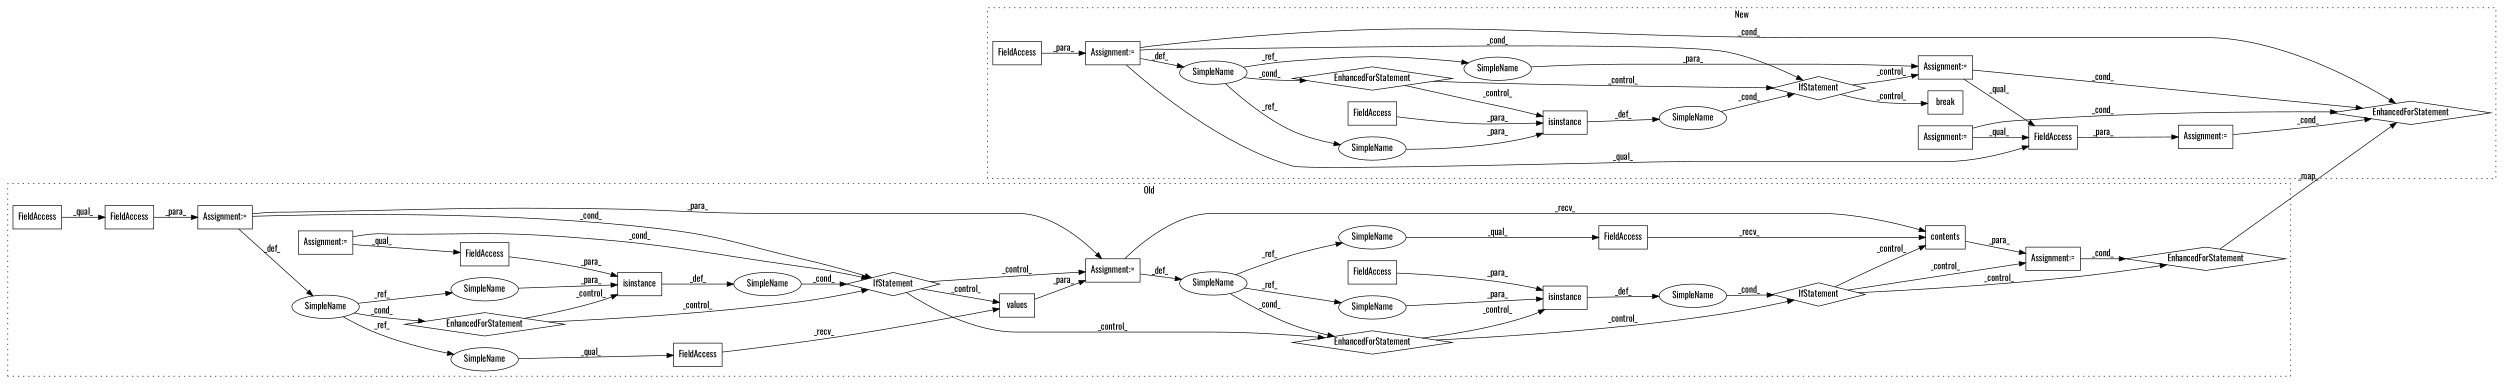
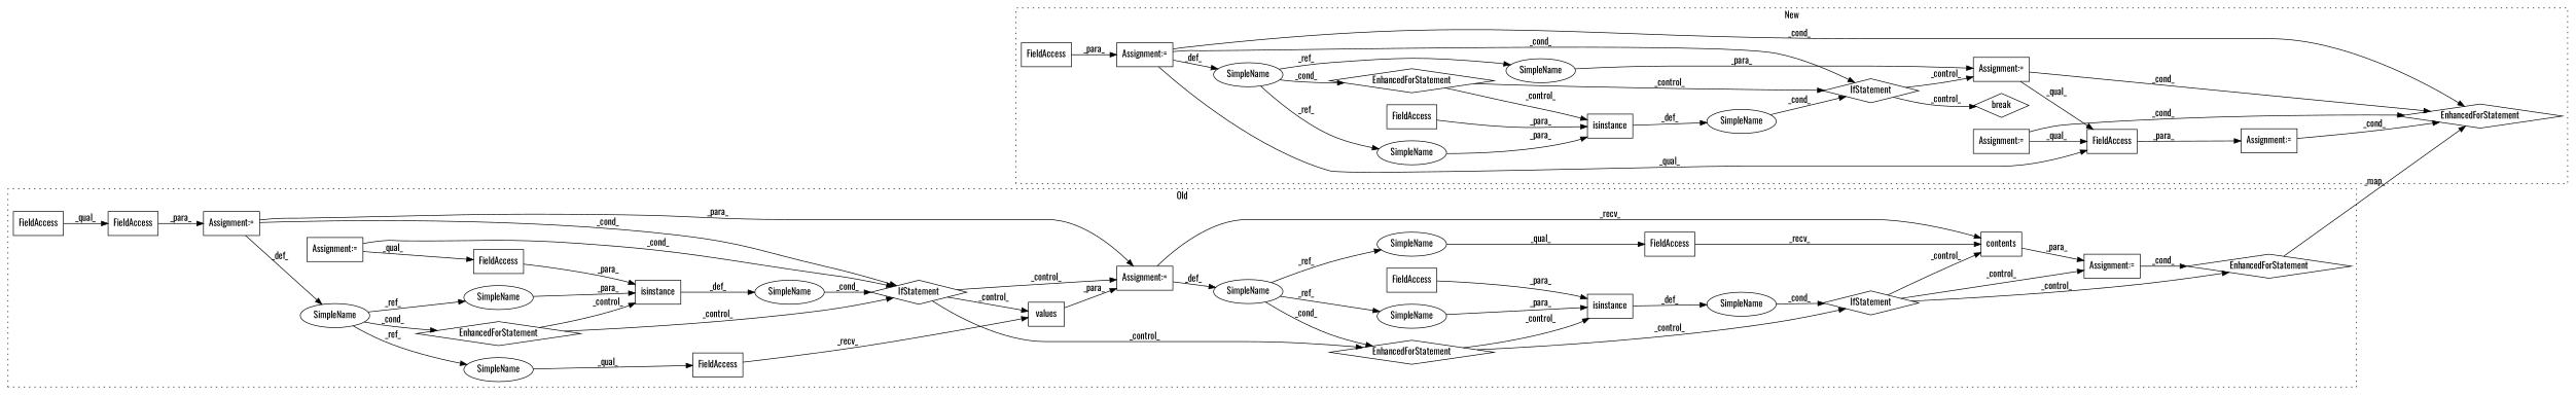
  digraph {
    rankdir=LR
    fontname=Oswald
    node [a=42 l="53,2" shape=box fontname=Oswald]
    edge [fontname=Oswald]
    n1 [a=32 l=8 label=values s=418]
    n2 [a=7 l="61,2" label="Assignment:=" s="332,426"]
    n3 [a=70 l="61,2" label=EnhancedForStatement s="332,426" shape=diamond]
    n4 [a=22 l=8 label=FieldAccess s=577]
    n5 [a=25 l="4,2" label=IfStatement s="440,481" shape=diamond]
    n6 [a=70 label=EnhancedForStatement s="178,266" shape=diamond]
    n7 [label=SimpleName shape=ellipse l=""]
    n8 [l=4 label=SimpleName s=397 shape=ellipse]
    n9 [l=2 label=SimpleName s=235 shape=ellipse]
    n10 [a=32 l="11,1" label=isinstance s="280,319"]
    n11 [a=32 l=10 label=contents s=586]
    n12 [a=22 l=13 label=FieldAccess s=404]
    n13 [a=22 l=25 label=FieldAccess s=294]
    n14 [a=25 l="4,2" label=IfStatement s="276,320" shape=diamond]
    n15 [label=SimpleName shape=ellipse l=""]
    n16 [a=32 l="11,1" label=isinstance s="444,480"]
    n17 [a=22 l=20 label=FieldAccess s=460]
    n18 [a=7 l=6 label="Assignment:=" s=89]
    n19 [a=7 label="Assignment:=" s="178,266"]
    n20 [a=22 l=26 label=FieldAccess s=240]
    n21 [a=22 l=17 label=FieldAccess s=240]
    n22 [a=7 l="69,2" label="Assignment:=" s="497,596"]
    n23 [a=70 l="69,2" label=EnhancedForStatement s="497,596" shape=diamond]
    n24 [l=4 label=SimpleName s=455 shape=ellipse]
    n25 [l=4 label=SimpleName s=577 shape=ellipse]
    n26 [l=2 label=SimpleName s=291 shape=ellipse]
    n27 [l=2 label=SimpleName s=404 shape=ellipse]
    n28 [a=70 label=EnhancedForStatement s="255,356" shape=diamond]
    n29 [a=7 label="Assignment:=" s="255,356"]
    n30 [a=7 l=1 label="Assignment:=" s=434]
    n31 [a=22 l=12 label=FieldAccess s=537]
-   n32 [a=10 l=6 label=break s=448]
+   n32 [a=10 l=6 label=break s=448 shape=diamond]
    n33 [label=SimpleName shape=ellipse l=""]
    n34 [l=3 label=SimpleName s=337 shape=ellipse]
    n35 [a=32 l="11,1" label=isinstance s="370,413"]
    n36 [a=22 l=28 label=FieldAccess s=385]
    n37 [a=22 l=13 label=FieldAccess s=343]
    n38 [a=25 l="4,2" label=IfStatement s="366,414" shape=diamond]
    n39 [a=7 l=1 label="Assignment:=" s=244]
    n40 [a=7 label="Assignment:=" s="473,549"]
    n41 [a=70 label=EnhancedForStatement s="473,549" shape=diamond]
    n42 [l=3 label=SimpleName s=381 shape=ellipse]
    n43 [l=3 label=SimpleName s=435 shape=ellipse]
    subgraph cluster_1 {
      label=Old
      style=dotted
      n1
      n2
      n3
      n4
      n5
      n6
      n7
      n8
      n9
      n10
      n11
      n12
      n13
      n14
      n15
      n16
      n17
      n18
      n19
      n20
      n21
      n22
      n23
      n24
      n25
      n26
      n27
    }
    subgraph cluster_2 {
      label=New
      style=dotted
      n28
      n29
      n30
      n31
      n32
      n33
      n34
      n35
      n36
      n37
      n38
      n39
      n40
      n41
      n42
      n43
    }
    n1 -> n2 [label=_para_]
    n2 -> n8 [label=_def_]
    n2 -> n11 [label=_recv_]
    n3 -> n5 [label=_control_]
    n3 -> n16 [label=_control_]
    n4 -> n11 [label=_recv_]
    n5 -> n11 [label=_control_]
    n5 -> n22 [label=_control_]
    n5 -> n23 [label=_control_]
    n6 -> n10 [label=_control_]
    n6 -> n14 [label=_control_]
    n7 -> n14 [label=_cond_]
    n8 -> n3 [label=_cond_]
    n8 -> n24 [label=_ref_]
    n8 -> n25 [label=_ref_]
    n9 -> n6 [label=_cond_]
    n9 -> n26 [label=_ref_]
    n9 -> n27 [label=_ref_]
    n10 -> n7 [label=_def_]
    n11 -> n22 [label=_para_]
    n12 -> n1 [label=_recv_]
    n13 -> n10 [label=_para_]
    n14 -> n1 [label=_control_]
    n14 -> n2 [label=_control_]
    n14 -> n3 [label=_control_]
    n15 -> n5 [label=_cond_]
    n16 -> n15 [label=_def_]
    n17 -> n16 [label=_para_]
    n18 -> n13 [label=_qual_]
    n18 -> n14 [label=_cond_]
    n19 -> n2 [label=_para_]
    n19 -> n9 [label=_def_]
    n19 -> n14 [label=_cond_]
    n20 -> n19 [label=_para_]
    n21 -> n20 [label=_qual_]
    n22 -> n23 [label=_cond_]
    n23 -> n41 [label=_map_]
    n24 -> n16 [label=_para_]
    n25 -> n4 [label=_qual_]
    n26 -> n10 [label=_para_]
    n27 -> n12 [label=_qual_]
    n28 -> n35 [label=_control_]
    n28 -> n38 [label=_control_]
    n29 -> n31 [label=_qual_]
    n29 -> n34 [label=_def_]
    n29 -> n38 [label=_cond_]
    n29 -> n41 [label=_cond_]
    n30 -> n31 [label=_qual_]
    n30 -> n41 [label=_cond_]
    n31 -> n40 [label=_para_]
    n33 -> n38 [label=_cond_]
    n34 -> n28 [label=_cond_]
    n34 -> n42 [label=_ref_]
    n34 -> n43 [label=_ref_]
    n35 -> n33 [label=_def_]
    n36 -> n35 [label=_para_]
    n37 -> n29 [label=_para_]
    n38 -> n30 [label=_control_]
    n38 -> n32 [label=_control_]
    n39 -> n31 [label=_qual_]
    n39 -> n41 [label=_cond_]
    n40 -> n41 [label=_cond_]
    n42 -> n35 [label=_para_]
    n43 -> n30 [label=_para_]
  }
